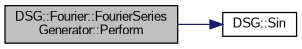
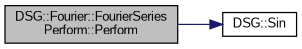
  digraph {
    rankdir=LR
    fontname="Liberation Sans"
    node [color=black fontname="Liberation Sans" fontsize=10 shape=record style=filled]
-   n1 [fillcolor=grey75 fontcolor=black height=0.2 label="DSG::Fourier::FourierSeries\lGenerator::Perform" width=0.4]
+   n1 [fillcolor=grey75 fontcolor=black height=0.2 label="DSG::Fourier::FourierSeries\lPerform::Perform" width=0.4]
    n2 [fillcolor=white height=0.2 label="DSG::Sin" width=0.4]
    n1 -> n2 [color=midnightblue fontname="Liberation Sans" fontsize=10 labelfontname=Helvetica labelfontsize=10 style=solid]
  }
